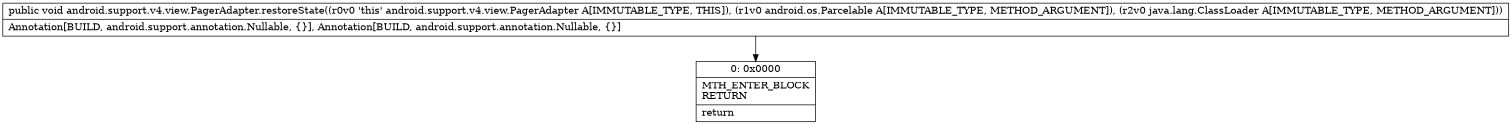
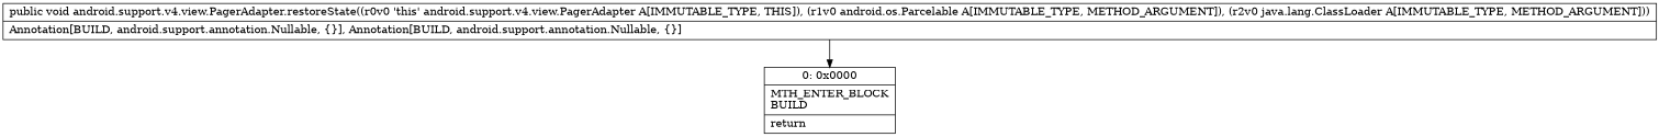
  digraph {
    node [shape=record]
-   n1 [label="{0\:\ 0x0000|MTH_ENTER_BLOCK\lRETURN\l|return\l}"]
+   n1 [label="{0\:\ 0x0000|MTH_ENTER_BLOCK\lBUILD\l|return\l}"]
    n2 [label="{public void android.support.v4.view.PagerAdapter.restoreState((r0v0 'this' android.support.v4.view.PagerAdapter A[IMMUTABLE_TYPE, THIS]), (r1v0 android.os.Parcelable A[IMMUTABLE_TYPE, METHOD_ARGUMENT]), (r2v0 java.lang.ClassLoader A[IMMUTABLE_TYPE, METHOD_ARGUMENT]))  | Annotation[BUILD, android.support.annotation.Nullable, \{\}], Annotation[BUILD, android.support.annotation.Nullable, \{\}]\l}"]
    n2 -> n1
  }
